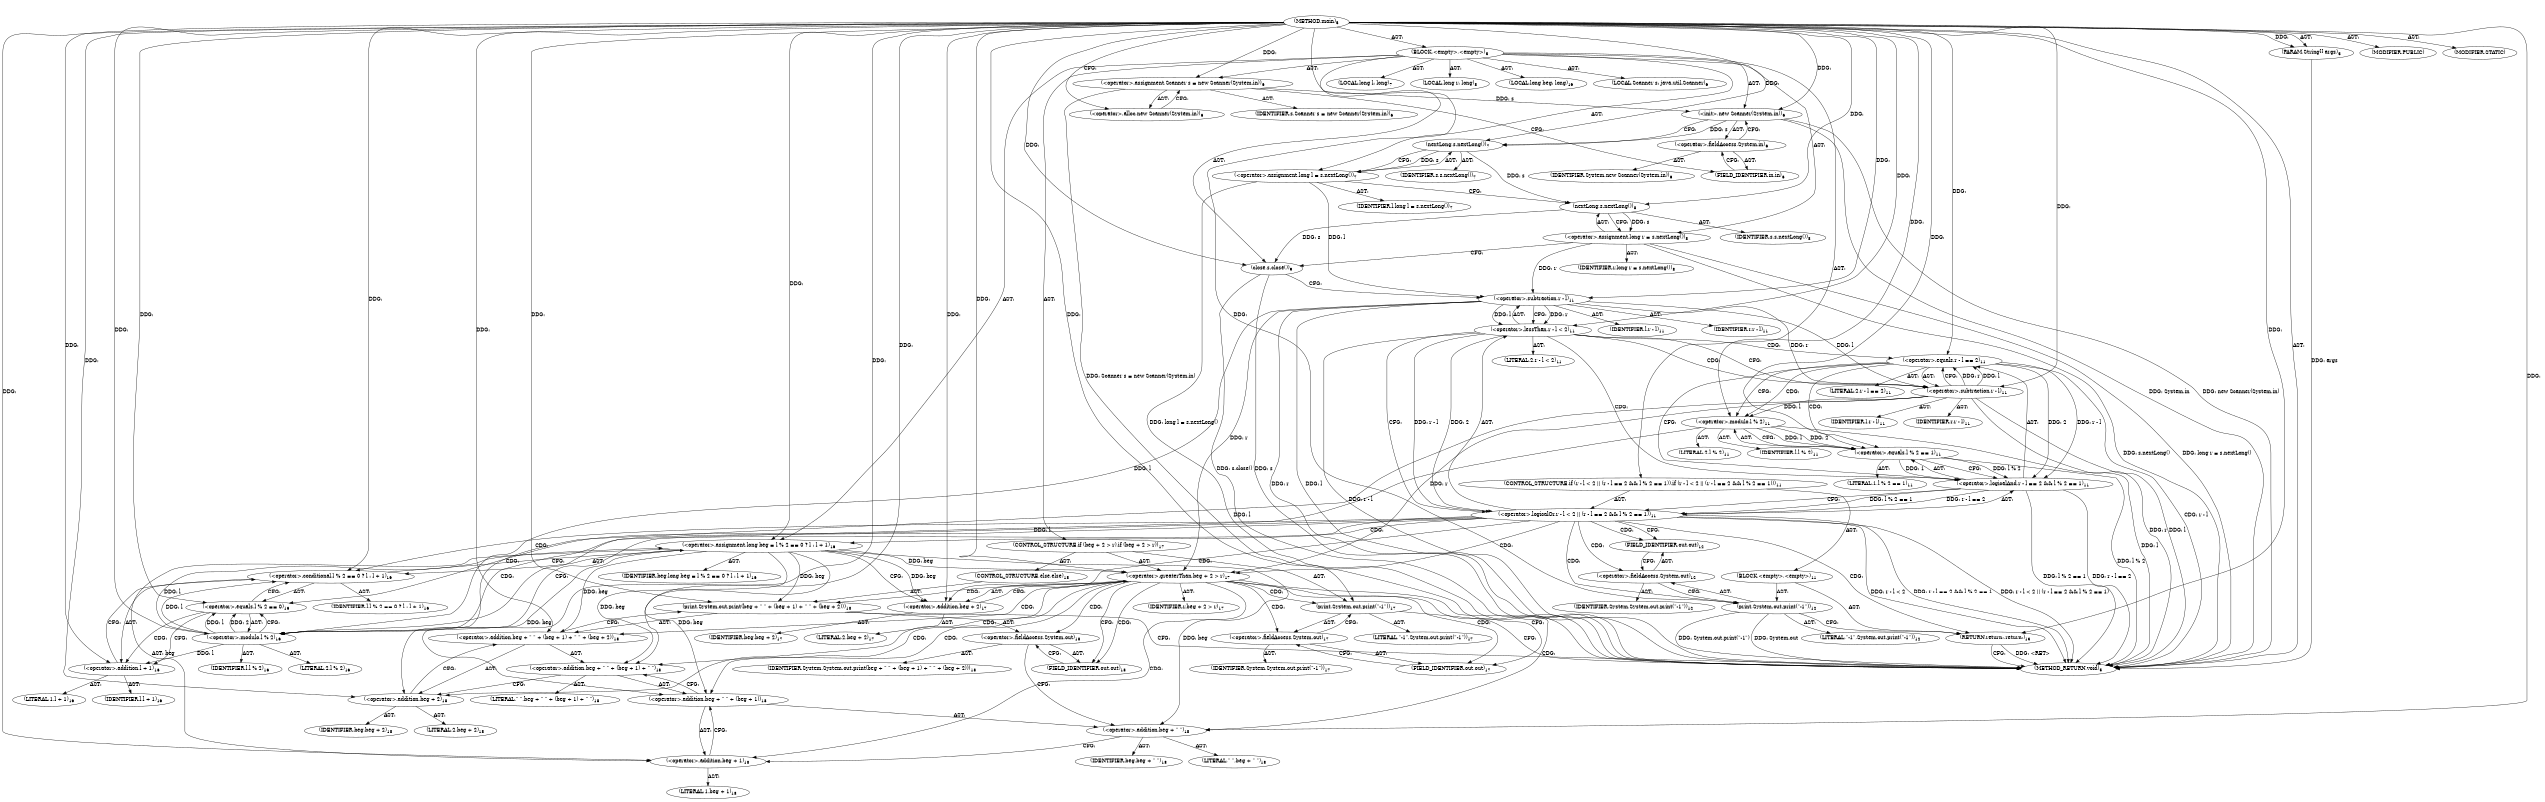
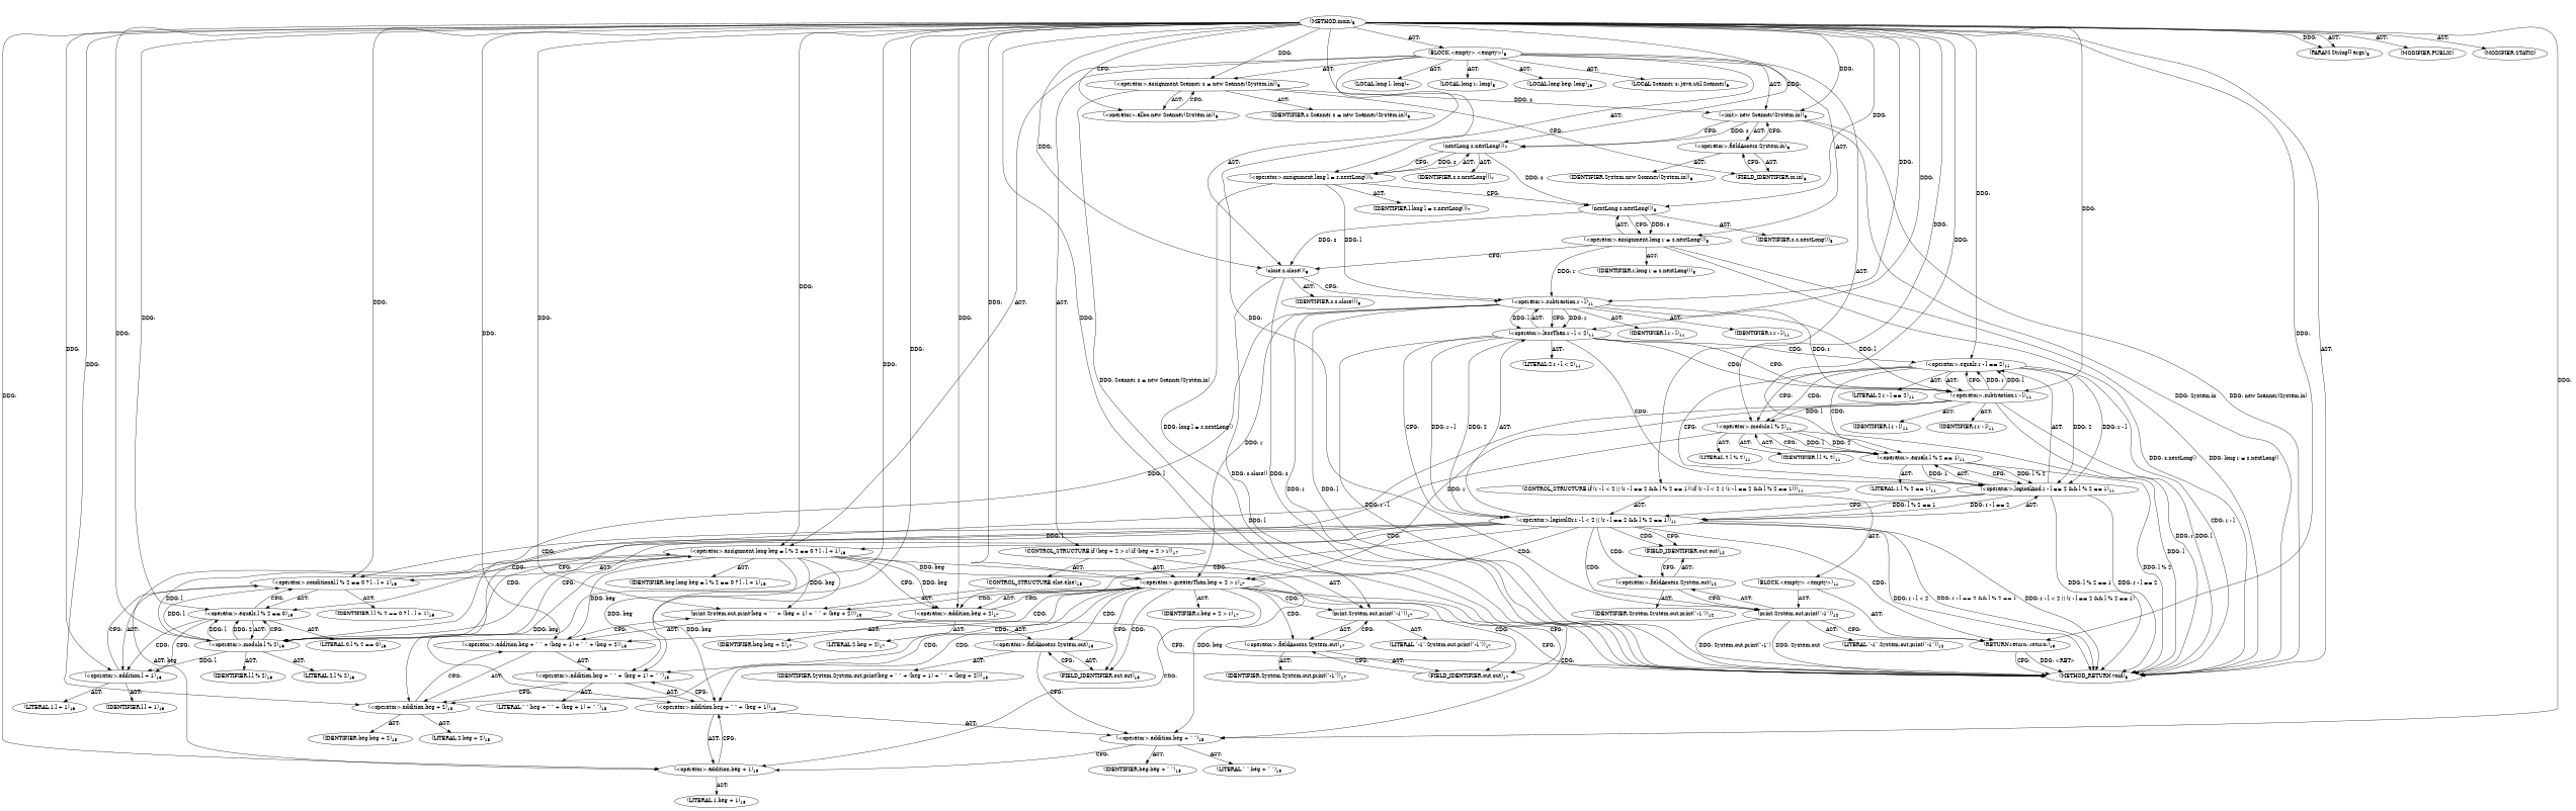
  digraph {
    n1 [label=<(METHOD,main)<SUB>5</SUB>>]
    n2 [label=<(PARAM,String[] args)<SUB>5</SUB>>]
    n3 [label=<(BLOCK,&lt;empty&gt;,&lt;empty&gt;)<SUB>5</SUB>>]
    n4 [label=<(&lt;operator&gt;.assignment,Scanner s = new Scanner(System.in))<SUB>6</SUB>>]
    n5 [label=<(&lt;operator&gt;.alloc,new Scanner(System.in))<SUB>6</SUB>>]
    n6 [label=<(&lt;init&gt;,new Scanner(System.in))<SUB>6</SUB>>]
    n7 [label=<(nextLong,s.nextLong())<SUB>7</SUB>>]
    n8 [label=<(nextLong,s.nextLong())<SUB>8</SUB>>]
    n9 [label=<(close,s.close())<SUB>9</SUB>>]
    n10 [label=<(&lt;operator&gt;.lessThan,r - l &lt; 2)<SUB>11</SUB>>]
    n11 [label=<(&lt;operator&gt;.subtraction,r - l)<SUB>11</SUB>>]
    n12 [label=<(&lt;operator&gt;.equals,r - l == 2)<SUB>11</SUB>>]
    n13 [label=<(&lt;operator&gt;.subtraction,r - l)<SUB>11</SUB>>]
    n14 [label=<(&lt;operator&gt;.equals,l % 2 == 1)<SUB>11</SUB>>]
    n15 [label=<(&lt;operator&gt;.modulo,l % 2)<SUB>11</SUB>>]
    n16 [label=<(print,System.out.print(&quot;-1&quot;))<SUB>12</SUB>>]
    n17 [label=<(RETURN,return;,return;)<SUB>13</SUB>>]
    n18 [label=<(&lt;operator&gt;.assignment,long beg = l % 2 == 0 ? l : l + 1)<SUB>16</SUB>>]
    n19 [label=<(&lt;operator&gt;.conditional,l % 2 == 0 ? l : l + 1)<SUB>16</SUB>>]
    n20 [label=<(&lt;operator&gt;.equals,l % 2 == 0)<SUB>16</SUB>>]
    n21 [label=<(&lt;operator&gt;.modulo,l % 2)<SUB>16</SUB>>]
    n22 [label=<(&lt;operator&gt;.addition,l + 1)<SUB>16</SUB>>]
    n23 [label=<(&lt;operator&gt;.greaterThan,beg + 2 &gt; r)<SUB>17</SUB>>]
    n24 [label=<(&lt;operator&gt;.addition,beg + 2)<SUB>17</SUB>>]
    n25 [label=<(print,System.out.print(&quot;-1&quot;))<SUB>17</SUB>>]
    n26 [label=<(print,System.out.print(beg + &quot; &quot; + (beg + 1) + &quot; &quot; + (beg + 2)))<SUB>18</SUB>>]
    n27 [label=<(&lt;operator&gt;.addition,beg + &quot; &quot; + (beg + 1) + &quot; &quot; + (beg + 2))<SUB>18</SUB>>]
    n28 [label=<(&lt;operator&gt;.addition,beg + &quot; &quot; + (beg + 1) + &quot; &quot;)<SUB>18</SUB>>]
    n29 [label=<(&lt;operator&gt;.addition,beg + &quot; &quot; + (beg + 1))<SUB>18</SUB>>]
    n30 [label=<(&lt;operator&gt;.addition,beg + &quot; &quot;)<SUB>18</SUB>>]
    n31 [label=<(&lt;operator&gt;.addition,beg + 1)<SUB>18</SUB>>]
    n32 [label=<(&lt;operator&gt;.addition,beg + 2)<SUB>18</SUB>>]
    n33 [label=<(MODIFIER,PUBLIC)>]
    n34 [label=<(MODIFIER,STATIC)>]
    n35 [label=<(METHOD_RETURN,void)<SUB>5</SUB>>]
    n36 [label=<(LOCAL,Scanner s: java.util.Scanner)<SUB>6</SUB>>]
    n37 [label=<(LOCAL,long l: long)<SUB>7</SUB>>]
    n38 [label=<(&lt;operator&gt;.assignment,long l = s.nextLong())<SUB>7</SUB>>]
    n39 [label=<(LOCAL,long r: long)<SUB>8</SUB>>]
    n40 [label=<(&lt;operator&gt;.assignment,long r = s.nextLong())<SUB>8</SUB>>]
    n41 [label=<(CONTROL_STRUCTURE,if (r - l &lt; 2 || (r - l == 2 &amp;&amp; l % 2 == 1)),if (r - l &lt; 2 || (r - l == 2 &amp;&amp; l % 2 == 1)))<SUB>11</SUB>>]
    n42 [label=<(LOCAL,long beg: long)<SUB>16</SUB>>]
    n43 [label=<(CONTROL_STRUCTURE,if (beg + 2 &gt; r),if (beg + 2 &gt; r))<SUB>17</SUB>>]
    n44 [label=<(IDENTIFIER,s,Scanner s = new Scanner(System.in))<SUB>6</SUB>>]
    n45 [label=<(FIELD_IDENTIFIER,in,in)<SUB>6</SUB>>]
    n46 [label=<(&lt;operator&gt;.fieldAccess,System.in)<SUB>6</SUB>>]
    n47 [label=<(IDENTIFIER,s,s.nextLong())<SUB>7</SUB>>]
    n48 [label=<(IDENTIFIER,s,s.nextLong())<SUB>8</SUB>>]
+   n49 [label=<(IDENTIFIER,s,s.close())<SUB>9</SUB>>]
    n50 [label=<(&lt;operator&gt;.logicalOr,r - l &lt; 2 || (r - l == 2 &amp;&amp; l % 2 == 1))<SUB>11</SUB>>]
    n51 [label=<(&lt;operator&gt;.logicalAnd,r - l == 2 &amp;&amp; l % 2 == 1)<SUB>11</SUB>>]
    n52 [label=<(LITERAL,2,r - l &lt; 2)<SUB>11</SUB>>]
    n53 [label=<(IDENTIFIER,r,r - l)<SUB>11</SUB>>]
    n54 [label=<(IDENTIFIER,l,r - l)<SUB>11</SUB>>]
    n55 [label=<(LITERAL,2,r - l == 2)<SUB>11</SUB>>]
    n56 [label=<(IDENTIFIER,r,r - l)<SUB>11</SUB>>]
    n57 [label=<(IDENTIFIER,l,r - l)<SUB>11</SUB>>]
    n58 [label=<(LITERAL,1,l % 2 == 1)<SUB>11</SUB>>]
    n59 [label=<(IDENTIFIER,l,l % 2)<SUB>11</SUB>>]
    n60 [label=<(LITERAL,2,l % 2)<SUB>11</SUB>>]
    n61 [label=<(&lt;operator&gt;.fieldAccess,System.out)<SUB>12</SUB>>]
    n62 [label=<(LITERAL,&quot;-1&quot;,System.out.print(&quot;-1&quot;))<SUB>12</SUB>>]
    n63 [label=<(IDENTIFIER,beg,long beg = l % 2 == 0 ? l : l + 1)<SUB>16</SUB>>]
    n64 [label=<(IDENTIFIER,l,l % 2 == 0 ? l : l + 1)<SUB>16</SUB>>]
+   n65 [label=<(LITERAL,0,l % 2 == 0)<SUB>16</SUB>>]
    n66 [label=<(IDENTIFIER,l,l % 2)<SUB>16</SUB>>]
    n67 [label=<(LITERAL,2,l % 2)<SUB>16</SUB>>]
    n68 [label=<(IDENTIFIER,l,l + 1)<SUB>16</SUB>>]
    n69 [label=<(LITERAL,1,l + 1)<SUB>16</SUB>>]
    n70 [label=<(IDENTIFIER,r,beg + 2 &gt; r)<SUB>17</SUB>>]
    n71 [label=<(&lt;operator&gt;.fieldAccess,System.out)<SUB>17</SUB>>]
    n72 [label=<(FIELD_IDENTIFIER,out,out)<SUB>17</SUB>>]
    n73 [label=<(&lt;operator&gt;.fieldAccess,System.out)<SUB>18</SUB>>]
    n74 [label=<(FIELD_IDENTIFIER,out,out)<SUB>18</SUB>>]
    n75 [label=<(IDENTIFIER,beg,beg + 2)<SUB>17</SUB>>]
    n76 [label=<(LITERAL,2,beg + 2)<SUB>17</SUB>>]
    n77 [label=<(LITERAL,&quot;-1&quot;,System.out.print(&quot;-1&quot;))<SUB>17</SUB>>]
    n78 [label=<(LITERAL,&quot; &quot;,beg + &quot; &quot; + (beg + 1) + &quot; &quot;)<SUB>18</SUB>>]
    n79 [label=<(IDENTIFIER,beg,beg + &quot; &quot;)<SUB>18</SUB>>]
    n80 [label=<(LITERAL,&quot; &quot;,beg + &quot; &quot;)<SUB>18</SUB>>]
    n81 [label=<(LITERAL,1,beg + 1)<SUB>18</SUB>>]
    n82 [label=<(IDENTIFIER,beg,beg + 2)<SUB>18</SUB>>]
    n83 [label=<(LITERAL,2,beg + 2)<SUB>18</SUB>>]
    n84 [label=<(IDENTIFIER,l,long l = s.nextLong())<SUB>7</SUB>>]
    n85 [label=<(IDENTIFIER,r,long r = s.nextLong())<SUB>8</SUB>>]
    n86 [label=<(BLOCK,&lt;empty&gt;,&lt;empty&gt;)<SUB>11</SUB>>]
    n87 [label=<(CONTROL_STRUCTURE,else,else)<SUB>18</SUB>>]
    n88 [label=<(IDENTIFIER,System,new Scanner(System.in))<SUB>6</SUB>>]
    n89 [label=<(FIELD_IDENTIFIER,out,out)<SUB>12</SUB>>]
    n90 [label=<(IDENTIFIER,System,System.out.print(&quot;-1&quot;))<SUB>12</SUB>>]
    n91 [label=<(IDENTIFIER,System,System.out.print(&quot;-1&quot;))<SUB>17</SUB>>]
    n92 [label=<(IDENTIFIER,System,System.out.print(beg + &quot; &quot; + (beg + 1) + &quot; &quot; + (beg + 2)))<SUB>18</SUB>>]
    n1 -> n2 [label="AST: "]
    n1 -> n2 [label="DDG: "]
    n1 -> n3 [label="AST: "]
    n1 -> n4 [label="DDG: "]
    n1 -> n5 [label="CFG: "]
    n1 -> n6 [label="DDG: "]
    n1 -> n7 [label="DDG: "]
    n1 -> n8 [label="DDG: "]
    n1 -> n9 [label="DDG: "]
    n1 -> n10 [label="DDG: "]
    n1 -> n11 [label="DDG: "]
    n1 -> n12 [label="DDG: "]
    n1 -> n13 [label="DDG: "]
    n1 -> n14 [label="DDG: "]
    n1 -> n15 [label="DDG: "]
    n1 -> n16 [label="DDG: "]
    n1 -> n17 [label="DDG: "]
    n1 -> n18 [label="DDG: "]
    n1 -> n19 [label="DDG: "]
    n1 -> n20 [label="DDG: "]
    n1 -> n21 [label="DDG: "]
    n1 -> n22 [label="DDG: "]
    n1 -> n23 [label="DDG: "]
    n1 -> n24 [label="DDG: "]
    n1 -> n25 [label="DDG: "]
    n1 -> n26 [label="DDG: "]
    n1 -> n27 [label="DDG: "]
    n1 -> n28 [label="DDG: "]
    n1 -> n29 [label="DDG: "]
    n1 -> n30 [label="DDG: "]
    n1 -> n31 [label="DDG: "]
    n1 -> n32 [label="DDG: "]
    n1 -> n33 [label="AST: "]
    n1 -> n34 [label="AST: "]
    n1 -> n35 [label="AST: "]
-   n2 -> n35 [label="DDG: args"]
    n3 -> n4 [label="AST: "]
    n3 -> n6 [label="AST: "]
    n3 -> n9 [label="AST: "]
    n3 -> n18 [label="AST: "]
    n3 -> n36 [label="AST: "]
    n3 -> n37 [label="AST: "]
    n3 -> n38 [label="AST: "]
    n3 -> n39 [label="AST: "]
    n3 -> n40 [label="AST: "]
    n3 -> n41 [label="AST: "]
    n3 -> n42 [label="AST: "]
    n3 -> n43 [label="AST: "]
    n4 -> n5 [label="AST: "]
    n4 -> n6 [label="DDG: s"]
    n4 -> n35 [label="DDG: Scanner s = new Scanner(System.in)"]
    n4 -> n44 [label="AST: "]
    n4 -> n45 [label="CFG: "]
    n5 -> n4 [label="CFG: "]
    n6 -> n7 [label="CFG: "]
    n6 -> n7 [label="DDG: s"]
    n6 -> n35 [label="DDG: System.in"]
    n6 -> n35 [label="DDG: new Scanner(System.in)"]
    n6 -> n46 [label="AST: "]
    n7 -> n8 [label="DDG: s"]
    n7 -> n38 [label="CFG: "]
    n7 -> n38 [label="DDG: s"]
    n7 -> n47 [label="AST: "]
    n8 -> n9 [label="DDG: s"]
    n8 -> n40 [label="CFG: "]
    n8 -> n40 [label="DDG: s"]
    n8 -> n48 [label="AST: "]
    n9 -> n11 [label="CFG: "]
    n9 -> n35 [label="DDG: s"]
    n9 -> n35 [label="DDG: s.close()"]
+   n9 -> n49 [label="AST: "]
    n10 -> n11 [label="AST: "]
    n10 -> n12 [label="CDG: "]
    n10 -> n13 [label="CFG: "]
    n10 -> n13 [label="CDG: "]
    n10 -> n35 [label="DDG: r - l"]
    n10 -> n50 [label="CFG: "]
    n10 -> n50 [label="DDG: r - l"]
    n10 -> n50 [label="DDG: 2"]
    n10 -> n51 [label="CDG: "]
    n10 -> n52 [label="AST: "]
    n11 -> n10 [label="CFG: "]
    n11 -> n10 [label="DDG: r"]
    n11 -> n10 [label="DDG: l"]
    n11 -> n13 [label="DDG: r"]
    n11 -> n13 [label="DDG: l"]
    n11 -> n21 [label="DDG: l"]
    n11 -> n23 [label="DDG: r"]
    n11 -> n35 [label="DDG: r"]
    n11 -> n35 [label="DDG: l"]
    n11 -> n53 [label="AST: "]
    n11 -> n54 [label="AST: "]
    n12 -> n13 [label="AST: "]
    n12 -> n14 [label="CDG: "]
    n12 -> n15 [label="CFG: "]
    n12 -> n15 [label="CDG: "]
    n12 -> n35 [label="CDG: r - l"]
    n12 -> n51 [label="CFG: "]
    n12 -> n51 [label="DDG: r - l"]
    n12 -> n51 [label="DDG: 2"]
    n12 -> n55 [label="AST: "]
    n13 -> n12 [label="CFG: "]
    n13 -> n12 [label="DDG: r"]
    n13 -> n12 [label="DDG: l"]
    n13 -> n15 [label="DDG: l"]
    n13 -> n21 [label="DDG: l"]
    n13 -> n23 [label="DDG: r"]
    n13 -> n35 [label="DDG: r"]
    n13 -> n35 [label="DDG: l"]
    n13 -> n56 [label="AST: "]
    n13 -> n57 [label="AST: "]
    n14 -> n15 [label="AST: "]
    n14 -> n35 [label="DDG: l % 2"]
    n14 -> n51 [label="CFG: "]
    n14 -> n51 [label="DDG: l % 2"]
    n14 -> n51 [label="DDG: 1"]
    n14 -> n58 [label="AST: "]
    n15 -> n14 [label="CFG: "]
    n15 -> n14 [label="DDG: l"]
    n15 -> n14 [label="DDG: 2"]
    n15 -> n21 [label="DDG: l"]
    n15 -> n35 [label="DDG: l"]
    n15 -> n59 [label="AST: "]
    n15 -> n60 [label="AST: "]
    n16 -> n17 [label="CFG: "]
    n16 -> n35 [label="DDG: System.out"]
    n16 -> n35 [label="DDG: System.out.print(&quot;-1&quot;)"]
    n16 -> n61 [label="AST: "]
    n16 -> n62 [label="AST: "]
    n17 -> n35 [label="CFG: "]
    n17 -> n35 [label="DDG: &lt;RET&gt;"]
    n18 -> n19 [label="AST: "]
    n18 -> n23 [label="DDG: beg"]
    n18 -> n24 [label="CFG: "]
    n18 -> n24 [label="DDG: beg"]
    n18 -> n26 [label="DDG: beg"]
    n18 -> n27 [label="DDG: beg"]
    n18 -> n28 [label="DDG: beg"]
    n18 -> n29 [label="DDG: beg"]
    n18 -> n30 [label="DDG: beg"]
    n18 -> n31 [label="AST: beg"]
    n18 -> n32 [label="DDG: beg"]
    n18 -> n63 [label="AST: "]
    n19 -> n18 [label="CFG: "]
    n19 -> n20 [label="AST: "]
    n19 -> n22 [label="AST: "]
    n19 -> n64 [label="AST: "]
    n20 -> n19 [label="CFG: "]
    n20 -> n21 [label="AST: "]
    n20 -> n22 [label="CFG: "]
    n20 -> n22 [label="CDG: "]
+   n20 -> n65 [label="AST: "]
    n21 -> n18 [label="DDG: l"]
    n21 -> n19 [label="DDG: l"]
    n21 -> n20 [label="CFG: "]
    n21 -> n20 [label="DDG: l"]
    n21 -> n20 [label="DDG: 2"]
    n21 -> n22 [label="DDG: l"]
    n21 -> n66 [label="AST: "]
    n21 -> n67 [label="AST: "]
    n22 -> n19 [label="CFG: "]
    n22 -> n68 [label="AST: "]
    n22 -> n69 [label="AST: "]
    n23 -> n24 [label="AST: "]
    n23 -> n25 [label="CDG: "]
    n23 -> n26 [label="CDG: "]
    n23 -> n27 [label="CDG: "]
    n23 -> n28 [label="CDG: "]
    n23 -> n29 [label="CDG: "]
    n23 -> n30 [label="CDG: "]
    n23 -> n31 [label="CDG: "]
    n23 -> n32 [label="CDG: "]
    n23 -> n70 [label="AST: "]
    n23 -> n71 [label="CDG: "]
    n23 -> n72 [label="CFG: "]
    n23 -> n72 [label="CDG: "]
    n23 -> n73 [label="CDG: "]
    n23 -> n74 [label="CFG: "]
    n23 -> n74 [label="CDG: "]
    n24 -> n23 [label="CFG: "]
    n24 -> n75 [label="AST: "]
    n24 -> n76 [label="AST: "]
    n25 -> n35 [label="CFG: "]
    n25 -> n71 [label="AST: "]
    n25 -> n77 [label="AST: "]
    n26 -> n27 [label="AST: "]
    n26 -> n35 [label="CFG: "]
    n26 -> n73 [label="AST: "]
    n27 -> n26 [label="CFG: "]
    n27 -> n28 [label="AST: "]
    n27 -> n32 [label="AST: "]
    n28 -> n29 [label="AST: "]
    n28 -> n32 [label="CFG: "]
    n28 -> n78 [label="AST: "]
    n29 -> n28 [label="CFG: "]
    n29 -> n30 [label="AST: "]
    n29 -> n31 [label="AST: "]
    n30 -> n31 [label="CFG: "]
    n30 -> n79 [label="AST: "]
    n30 -> n80 [label="AST: "]
    n31 -> n29 [label="CFG: "]
    n31 -> n81 [label="AST: "]
    n32 -> n27 [label="CFG: "]
    n32 -> n82 [label="AST: "]
    n32 -> n83 [label="AST: "]
    n38 -> n7 [label="AST: "]
    n38 -> n8 [label="CFG: "]
    n38 -> n11 [label="DDG: l"]
    n38 -> n35 [label="DDG: long l = s.nextLong()"]
    n38 -> n84 [label="AST: "]
    n40 -> n8 [label="AST: "]
    n40 -> n9 [label="CFG: "]
    n40 -> n11 [label="DDG: r"]
    n40 -> n35 [label="DDG: s.nextLong()"]
    n40 -> n35 [label="DDG: long r = s.nextLong()"]
    n40 -> n85 [label="AST: "]
    n41 -> n50 [label="AST: "]
    n41 -> n86 [label="AST: "]
    n43 -> n23 [label="AST: "]
    n43 -> n25 [label="AST: "]
    n43 -> n87 [label="AST: "]
    n45 -> n46 [label="CFG: "]
    n46 -> n6 [label="CFG: "]
    n46 -> n45 [label="AST: "]
    n46 -> n88 [label="AST: "]
    n50 -> n10 [label="AST: "]
    n50 -> n16 [label="CDG: "]
    n50 -> n17 [label="CDG: "]
    n50 -> n18 [label="CDG: "]
    n50 -> n19 [label="CDG: "]
    n50 -> n20 [label="CDG: "]
    n50 -> n21 [label="CFG: "]
    n50 -> n21 [label="CDG: "]
    n50 -> n23 [label="CDG: "]
    n50 -> n24 [label="CDG: "]
    n50 -> n35 [label="DDG: r - l &lt; 2"]
    n50 -> n35 [label="DDG: r - l == 2 &amp;&amp; l % 2 == 1"]
    n50 -> n35 [label="DDG: r - l &lt; 2 || (r - l == 2 &amp;&amp; l % 2 == 1)"]
    n50 -> n51 [label="AST: "]
    n50 -> n61 [label="CDG: "]
    n50 -> n89 [label="CFG: "]
    n50 -> n89 [label="CDG: "]
    n51 -> n12 [label="AST: "]
    n51 -> n14 [label="AST: "]
    n51 -> n35 [label="DDG: r - l == 2"]
    n51 -> n35 [label="DDG: l % 2 == 1"]
    n51 -> n50 [label="CFG: "]
    n51 -> n50 [label="DDG: r - l == 2"]
    n51 -> n50 [label="DDG: l % 2 == 1"]
    n61 -> n16 [label="CFG: "]
    n61 -> n89 [label="AST: "]
    n61 -> n90 [label="AST: "]
    n71 -> n25 [label="CFG: "]
    n71 -> n72 [label="AST: "]
    n71 -> n91 [label="AST: "]
    n72 -> n71 [label="CFG: "]
    n73 -> n30 [label="CFG: "]
    n73 -> n74 [label="AST: "]
    n73 -> n92 [label="AST: "]
    n74 -> n73 [label="CFG: "]
    n86 -> n16 [label="AST: "]
    n86 -> n17 [label="AST: "]
    n87 -> n26 [label="AST: "]
    n89 -> n61 [label="CFG: "]
  }
